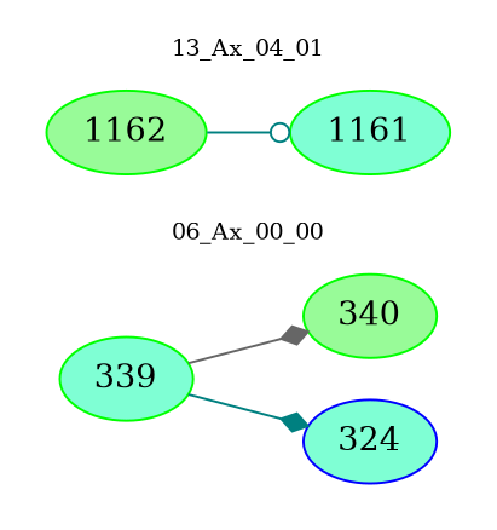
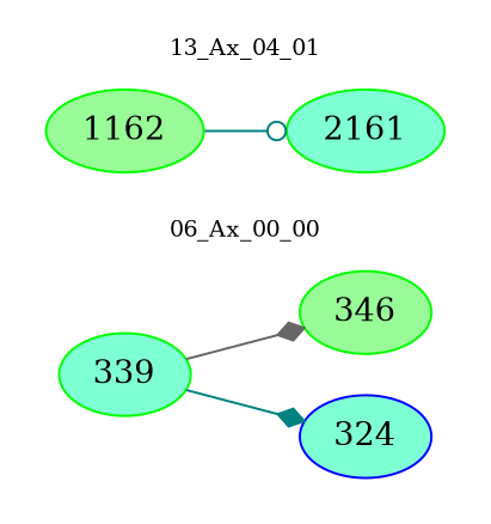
  digraph {
    rankdir=LR
    node [color=green fillcolor=aquamarine style=filled]
    edge [arrowhead=diamond color=teal]
    n1 [label=339]
    n2 [color=blue label=324]
-   n3 [fillcolor=palegreen label=340]
+   n3 [fillcolor=palegreen label=346]
    n4 [fillcolor=palegreen label=1162]
-   n5 [label=1161]
+   n5 [label=2161]
    subgraph cluster_1 {
      color=white
      fontsize=10
      label="06_Ax_00_00"
      n1
      n2
      n3
    }
    subgraph cluster_2 {
      color=white
      fontsize=10
      label="13_Ax_04_01"
      n4
      n5
    }
    n1 -> n2
    n1 -> n3 [color=gray40]
    n4 -> n5 [arrowhead=odot]
  }
